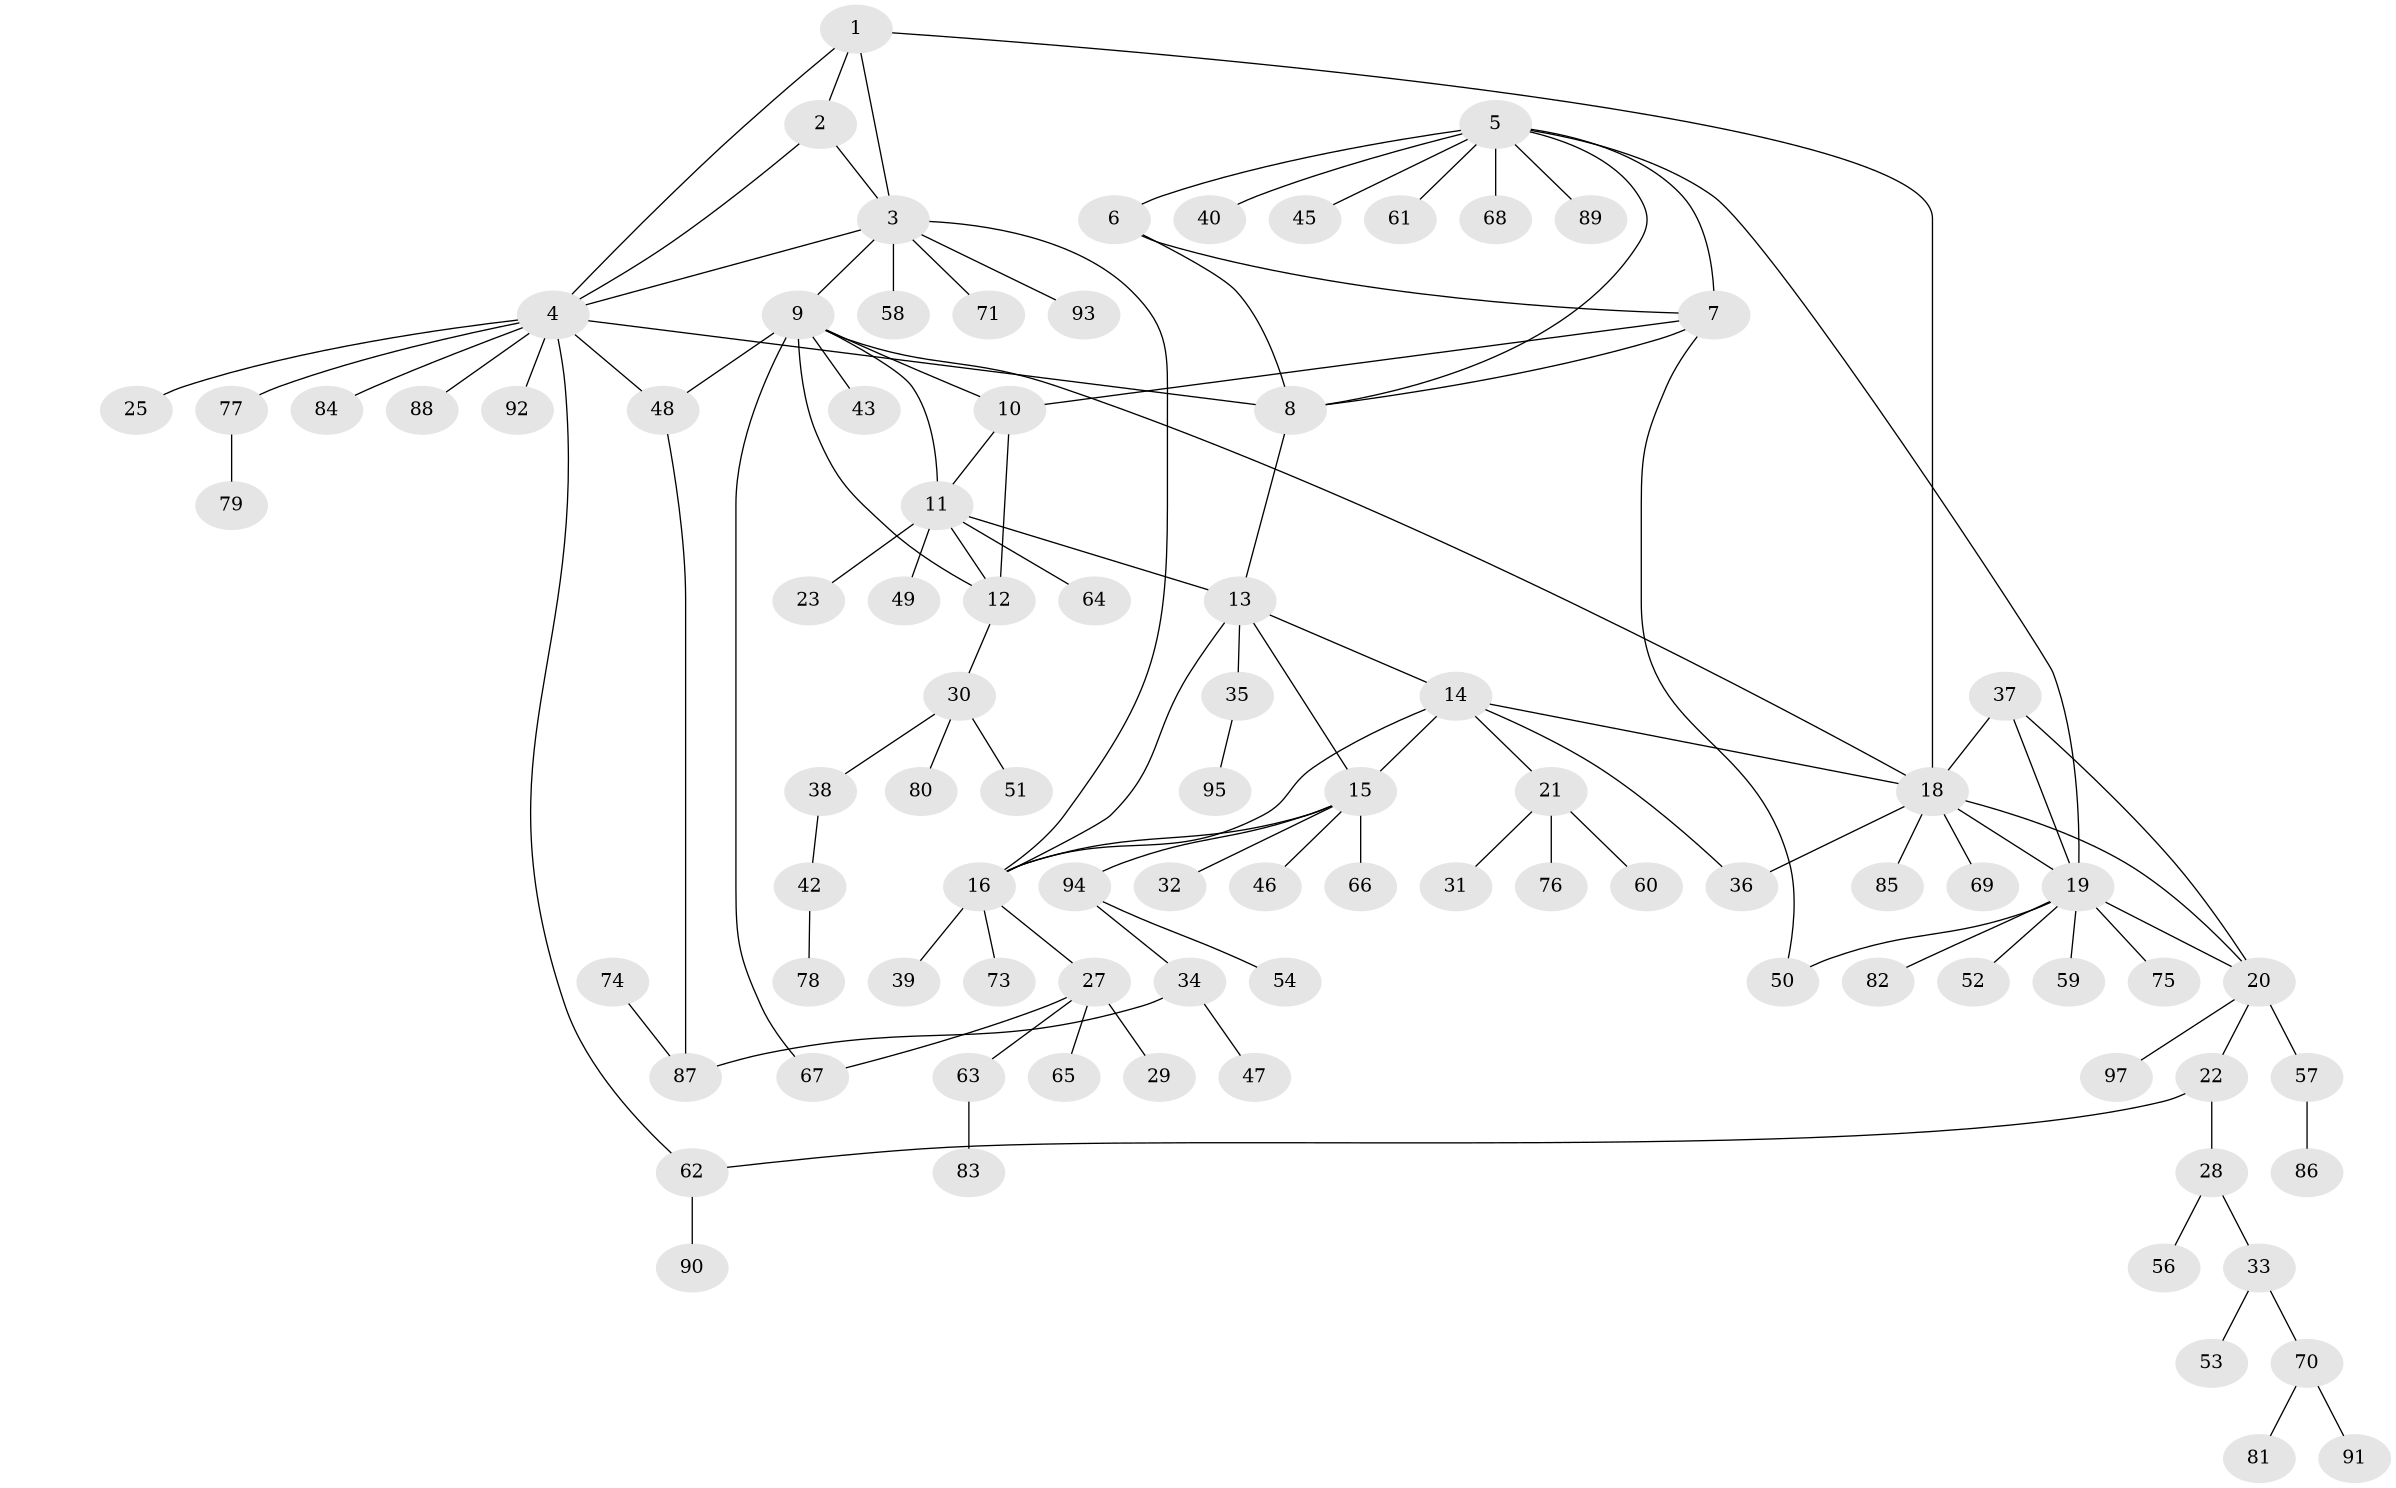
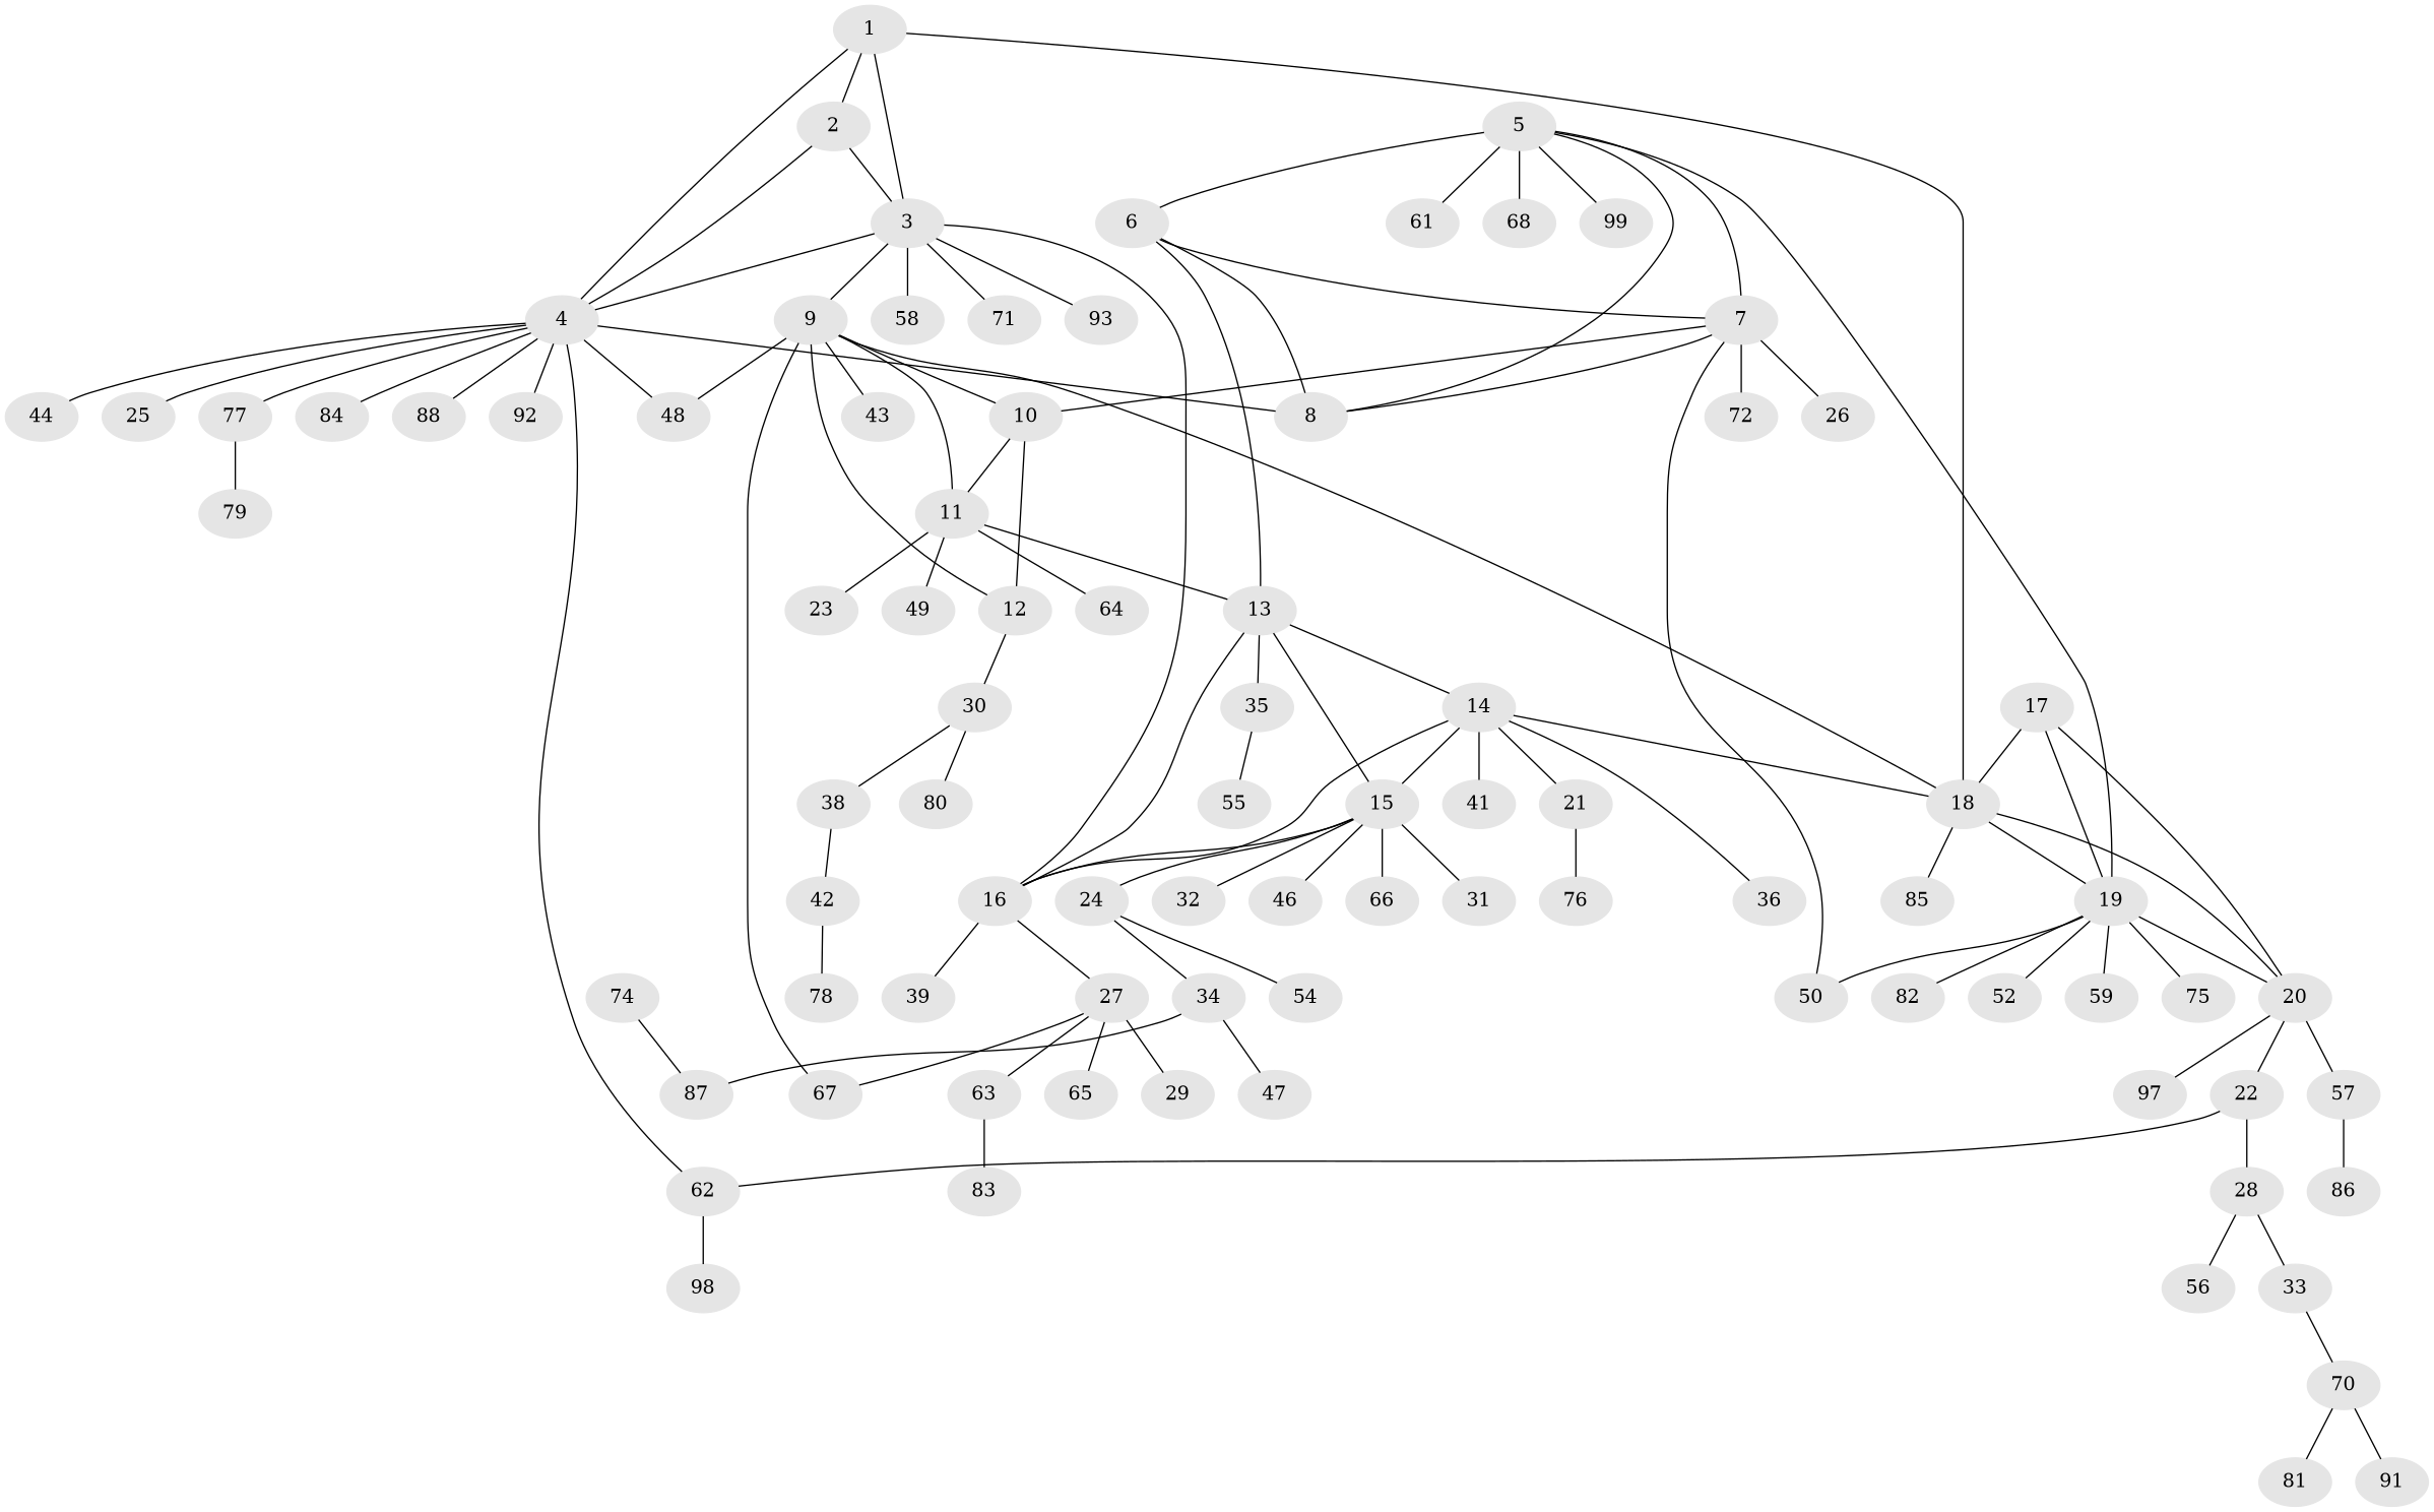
  graph {
    node [color=gray90 style=filled]
    1
    2
    3
    4
    18
    9
    16
    58
    71
    93
    8
    25
+   44
    48
    62
    77
    84
    88
    92
    19
    36
    20
-   69
    85
    10
    11
    12
    43
    67
    27
    39
-   73
    87
-   90
+   90 [label=98]
    79
    5
    6
    7
-   40
-   45
    61
    68
-   89
+   89 [label=99]
    13
+   26
    50
+   72
    52
    59
    75
    82
    14
    15
    35
    23
    49
    64
    30
    38
-   51
    80
    21
-   24 [label=94]
+   41
+   24
    31
    32
    46
    66
-   55 [label=95]
-   60
+   55
    76
    34
    54
    29
    63
    65
-   17 [label=37]
+   17
    22
    n79 [label=97]
    57
    28
    86
    33
    56
    47
    83
-   53
    70
    42
    81
    91
    74
    78
    1 -- 2
    1 -- 3
    1 -- 4
    1 -- 18
    2 -- 3
    2 -- 4
    3 -- 4
    3 -- 9
    3 -- 16
    3 -- 58
    3 -- 71
    3 -- 93
    4 -- 8
    4 -- 25
+   4 -- 44
    4 -- 48
    4 -- 62
    4 -- 77
    4 -- 84
    4 -- 88
    4 -- 92
    18 -- 19
-   18 -- 36
    18 -- 20
-   18 -- 69
    18 -- 85
    9 -- 18
    9 -- 48
    9 -- 10
    9 -- 11
    9 -- 12
    9 -- 43
    9 -- 67
    16 -- 27
    16 -- 39
-   16 -- 73
-   48 -- 87
    62 -- 90
    77 -- 79
    19 -- 20
    19 -- 50
    19 -- 52
    19 -- 59
    19 -- 75
    19 -- 82
    20 -- 22
    20 -- n79
    20 -- 57
    10 -- 11
    10 -- 12
-   11 -- 12
    11 -- 13
    11 -- 23
    11 -- 49
    11 -- 64
    12 -- 30
    27 -- 67
    27 -- 29
    27 -- 63
    27 -- 65
    5 -- 8
    5 -- 19
    5 -- 6
    5 -- 7
-   5 -- 40
-   5 -- 45
    5 -- 61
    5 -- 68
    5 -- 89
    6 -- 8
    6 -- 7
-   8 -- 13
+   6 -- 13
    7 -- 8
    7 -- 10
+   7 -- 26
    7 -- 50
+   7 -- 72
    13 -- 16
    13 -- 14
    13 -- 15
    13 -- 35
    14 -- 18
    14 -- 16
    14 -- 36
    14 -- 15
    14 -- 21
+   14 -- 41
    15 -- 16
    15 -- 24
-   21 -- 31
+   15 -- 31
    15 -- 32
    15 -- 46
    15 -- 66
    35 -- 55
    30 -- 38
-   30 -- 51
    30 -- 80
    38 -- 42
-   21 -- 60
    21 -- 76
    24 -- 34
    24 -- 54
    34 -- 87
    34 -- 47
    63 -- 83
    17 -- 18
    17 -- 19
    17 -- 20
    22 -- 62
    22 -- 28
    57 -- 86
    28 -- 33
    28 -- 56
-   33 -- 53
    33 -- 70
    70 -- 81
    70 -- 91
    42 -- 78
    74 -- 87
  }
